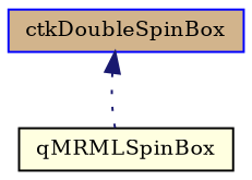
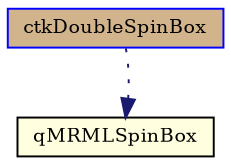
  digraph {
    rankdir=TB
    fontname="DejaVu Serif"
    node [fontname="DejaVu Serif" fontsize=10 shape=record style=filled]
    n1 [color=blue height=0.2 label=ctkDoubleSpinBox width=0.4 fillcolor=tan]
    n2 [color=black height=0.2 label=qMRMLSpinBox width=0.4 fillcolor=lightyellow]
-   n1 -> n2 [color=midnightblue dir=back fontname="DejaVu Serif" fontsize=10 labelfontname=Helvetica labelfontsize=10 style=dotted]
+   n2 -> n1 [color=midnightblue dir=back fontname="DejaVu Serif" fontsize=10 labelfontname=Helvetica labelfontsize=10 style=dotted]
  }
